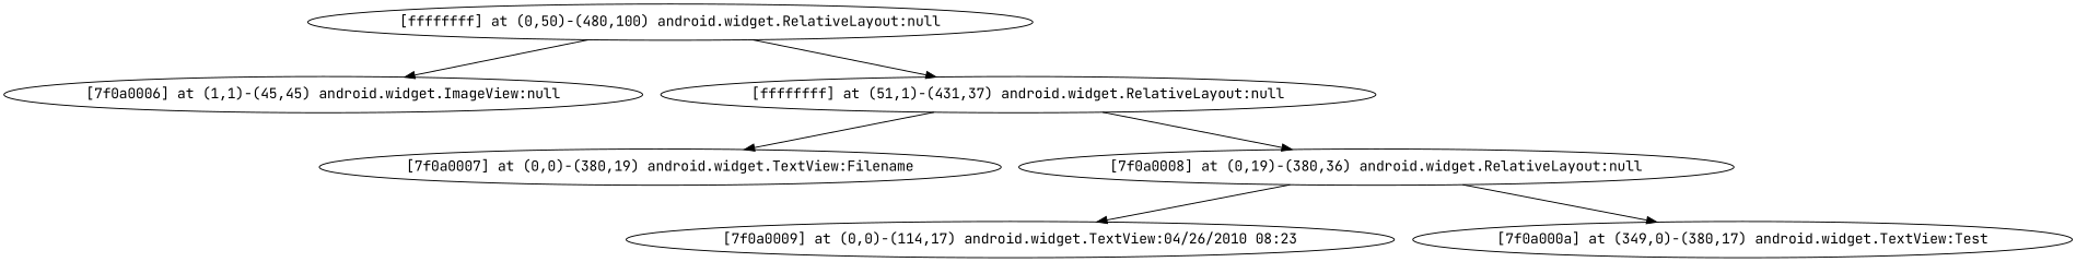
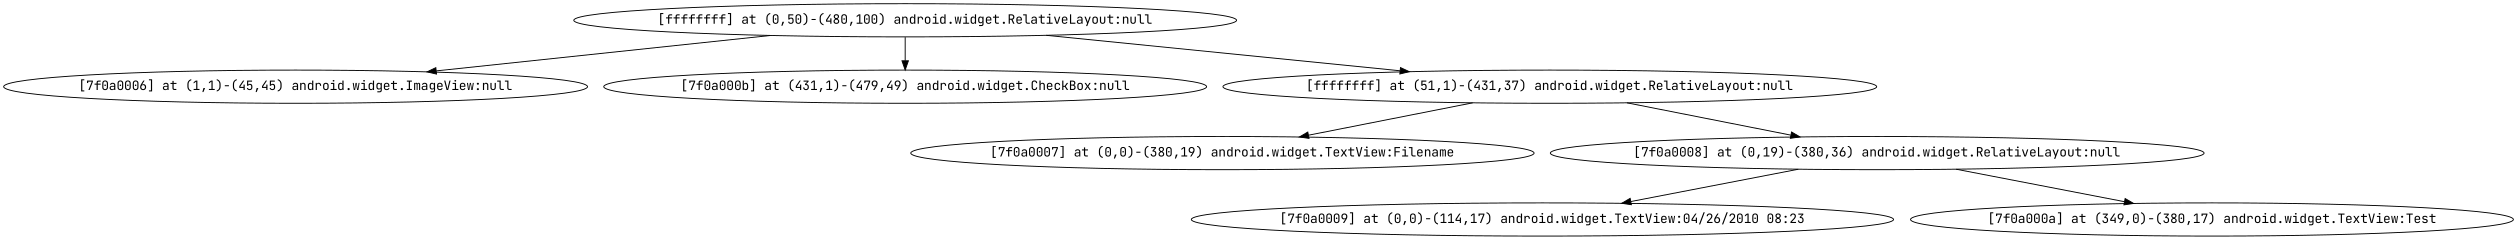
  strict digraph {
    fontname="JetBrains Mono"
    node [fontname="JetBrains Mono"]
    edge [fontname="JetBrains Mono"]
    n1 [label="[ffffffff] at (0,50)-(480,100) android.widget.RelativeLayout:null"]
    n2 [label="[7f0a0006] at (1,1)-(45,45) android.widget.ImageView:null"]
+   n3 [label="[7f0a000b] at (431,1)-(479,49) android.widget.CheckBox:null"]
    n4 [label="[ffffffff] at (51,1)-(431,37) android.widget.RelativeLayout:null"]
    n5 [label="[7f0a0007] at (0,0)-(380,19) android.widget.TextView:Filename"]
    n6 [label="[7f0a0008] at (0,19)-(380,36) android.widget.RelativeLayout:null"]
    n7 [label="[7f0a0009] at (0,0)-(114,17) android.widget.TextView:04/26/2010 08:23"]
    n8 [label="[7f0a000a] at (349,0)-(380,17) android.widget.TextView:Test"]
    n1 -> n2
+   n1 -> n3
    n1 -> n4
    n4 -> n5
    n4 -> n6
    n6 -> n7
    n6 -> n8
  }
